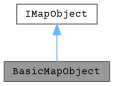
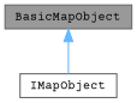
  digraph {
    fontname="Courier Prime"
    node [color=gray40 fontname="Courier Prime" fontsize=10 shape=box style=filled]
    n1 [fillcolor=grey60 fontcolor=black height=0.2 label=BasicMapObject width=0.4]
    n2 [fillcolor=white height=0.2 label=IMapObject width=0.4]
-   n2 -> n1 [color=steelblue1 dir=back fontname="Courier Prime" fontsize=10 labelfontname=Helvetica labelfontsize=10 style=solid]
+   n1 -> n2 [color=steelblue1 dir=back fontname="Courier Prime" fontsize=10 labelfontname=Helvetica labelfontsize=10 style=solid]
  }
